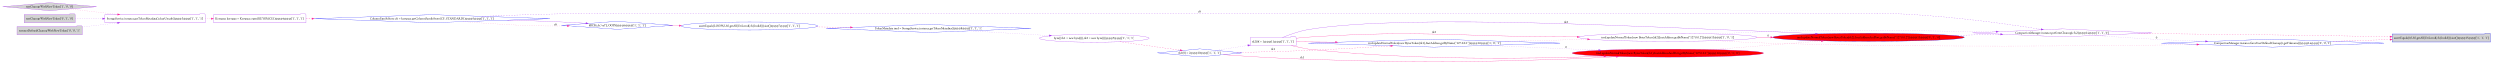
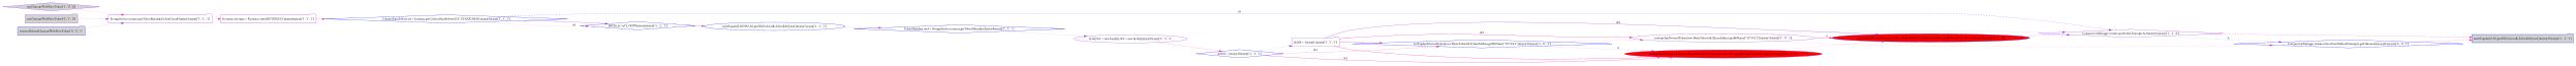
  digraph {
    fontname="EB Garamond"
    rankdir=LR
    node [color=purple fillcolor=white fontname="EB Garamond" shape=diamond style=filled]
    edge [color=deeppink fontname="EB Garamond" style=dotted]
    n1 [label="byte(( tk1 = new byte((((,tk2 = new byte((((@@@9@@@['1', '1', '1']" shape=ellipse]
    n2 [color=blue label="tk1(0( = 2@@@10@@@['1', '1', '1']"]
    n3 [label="tk2(0( = 1@@@11@@@['1', '1', '1']" shape=folder]
    n4 [fillcolor=red label="tmd.updateNormalToken(new BytesToken(tk1),InetAddressAndPort.getByName(\"127.0.0.1\"))@@@12@@@['0', '1', '0']" shape=ellipse]
    n5 [color=blue label="tmd.updateNormalToken(new BytesToken(tk1),InetAddress.getByName(\"127.0.0.1\"))@@@12@@@['1', '0', '1']"]
    n6 [color=blue fillcolor=red label="tmd.updateNormalToken(new BytesToken(tk2),InetAddressAndPort.getByName(\"127.0.0.2\"))@@@13@@@['0', '1', '0']" shape=ellipse]
    n7 [label="CompactionManager.instance.performCleanup(cfs,2)@@@14@@@['1', '1', '0']"]
    n8 [color=blue label="CompactionManager.instance.forceUserDefinedCleanup(r.getFilename())@@@14@@@['0', '0', '1']"]
    n9 [color=blue fillcolor=lightgray label="assertEquals(0,Util.getAll(Util.cmd(cfs).build()).size())@@@15@@@['1', '1', '1']" shape=folder]
    n10 [label="Keyspace keyspace = Keyspace.open(KEYSPACE1)@@@4@@@['1', '1', '1']" shape=folder]
    n11 [color=blue label="ColumnFamilyStore cfs = keyspace.getColumnFamilyStore(CF_STANDARD1)@@@5@@@['1', '1', '1']"]
    n12 [color=blue label="fillCF(cfs,\"val\",LOOPS)@@@6@@@['1', '1', '1']"]
    n13 [label="tmd.updateNormalToken(new BytesToken(tk2),InetAddress.getByName(\"127.0.0.2\"))@@@13@@@['1', '0', '1']" shape=ellipse]
    n14 [fillcolor=lightgray label="testCleanupWithNewToken['1', '0', '0']"]
    n15 [label="StorageService.instance.getTokenMetadata().clearUnsafe()@@@3@@@['1', '1', '1']" shape=folder]
    n16 [color=blue label="assertEquals(LOOPS,Util.getAll(Util.cmd(cfs).build()).size())@@@7@@@['1', '1', '1']" shape=ellipse]
    n17 [color=blue label="TokenMetadata tmd = StorageService.instance.getTokenMetadata()@@@8@@@['1', '1', '1']"]
    n18 [fillcolor=lightgray label="testCleanupWithNewToken['0', '1', '0']" shape=folder]
-   n19 [fillcolor=lightgray label="testuserDefinedCleanupWithNewToken['0', '0', '1']" shape=folder]
+   n19 [color=blue fillcolor=lightgray label="testuserDefinedCleanupWithNewToken['0', '0', '1']" shape=folder]
    n1 -> n2 [style=dashed]
    n2 -> n3 [color=purple]
    n2 -> n4 [label=tk1 style=solid]
    n2 -> n5 [label=tk1 style=dashed]
    n3 -> n4 [style=solid]
    n3 -> n5 [style=solid]
    n3 -> n6 [color=purple label=tk2 style=solid]
    n3 -> n13 [label=tk2 style=solid]
    n4 -> n6
    n5 -> n4 [color=purple label=0]
    n5 -> n13
    n6 -> n7 [color=purple style=dashed]
    n7 -> n8 [color=purple label=0]
    n7 -> n9 [style=dashed]
    n8 -> n9 [style=dashed]
    n10 -> n11 [style=dashed]
    n11 -> n7 [color=purple label=cfs style=dashed]
    n11 -> n12 [color=purple style=solid]
    n11 -> n12 [label=cfs]
    n12 -> n16 [style=solid]
    n13 -> n6 [label=0 style=solid]
    n13 -> n7 [color=purple]
    n13 -> n8
    n14 -> n15
    n15 -> n10
    n16 -> n17 [style=dashed]
    n17 -> n1 [color=purple]
    n18 -> n15 [color=purple]
    n19 -> n15 [color=purple]
  }
